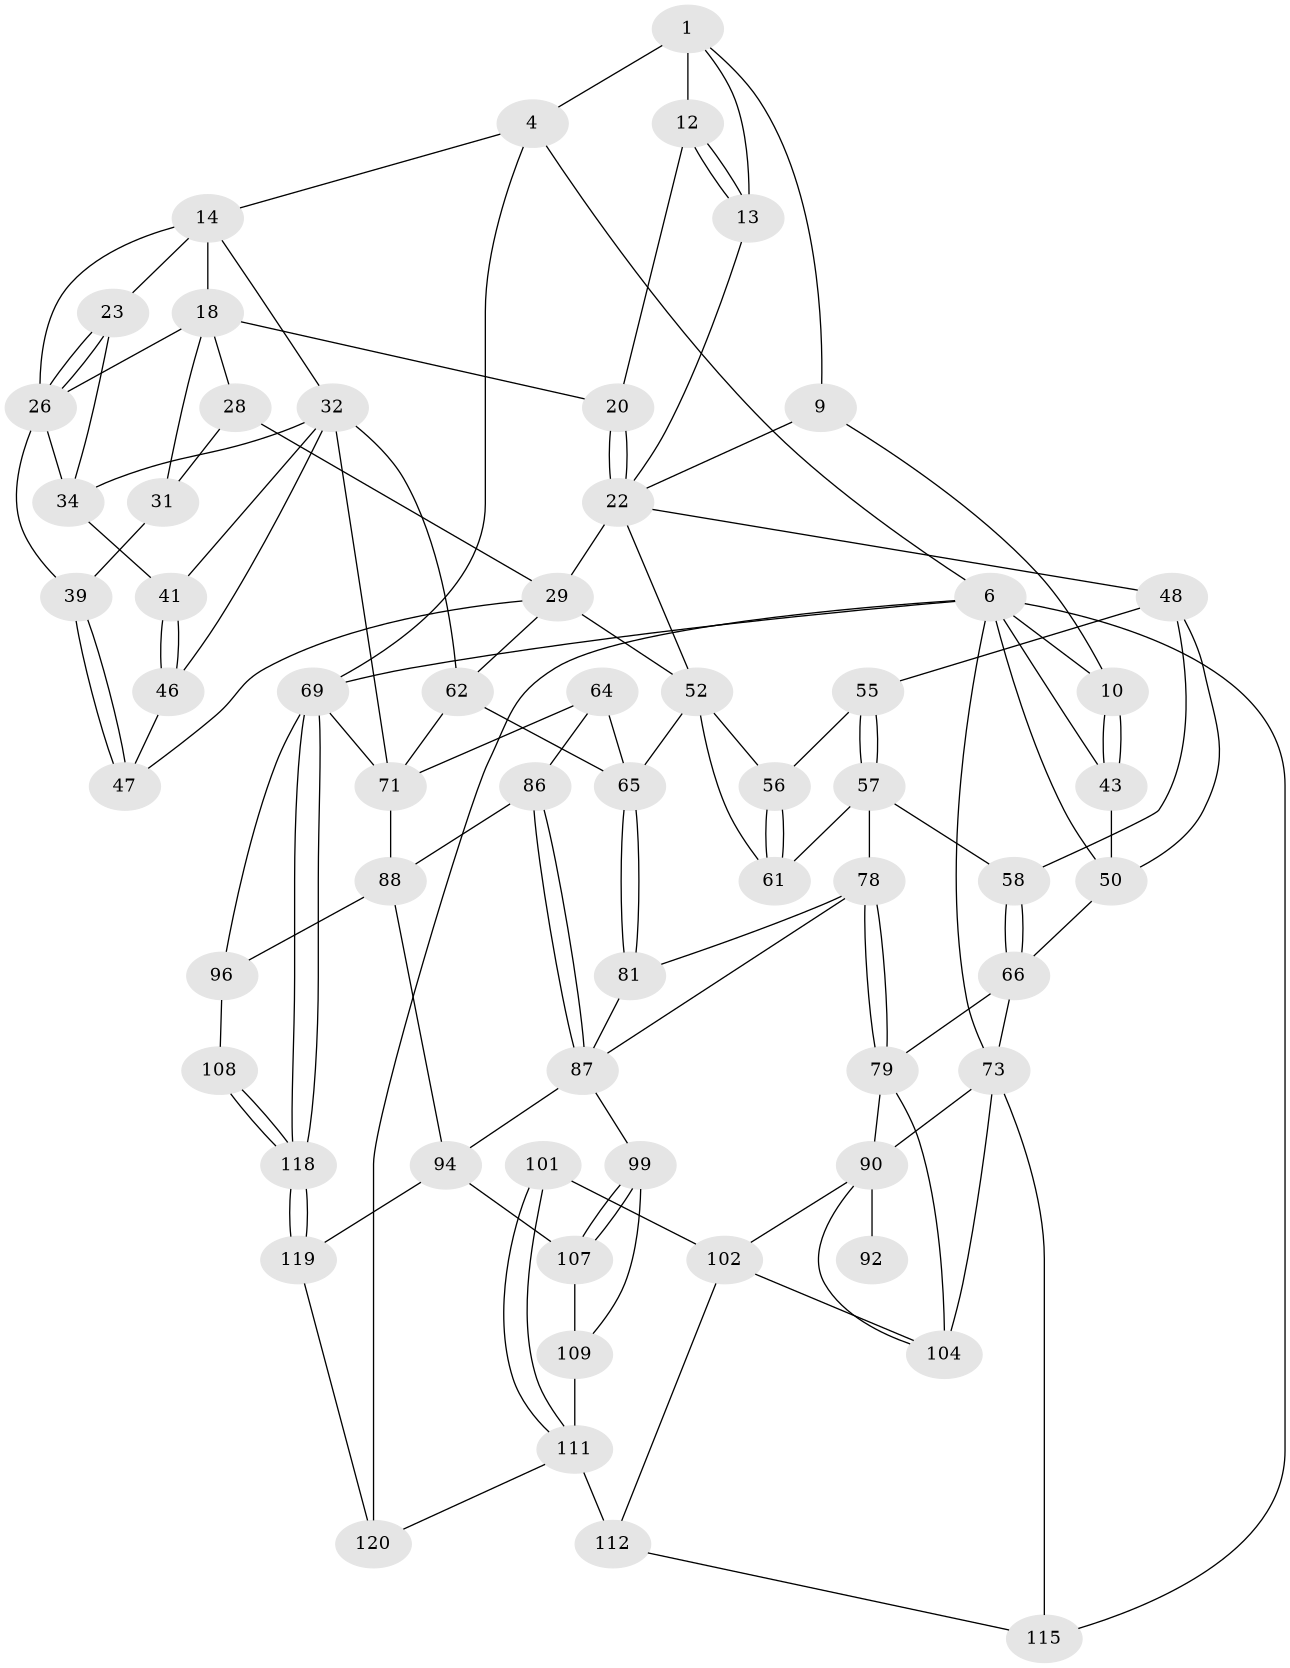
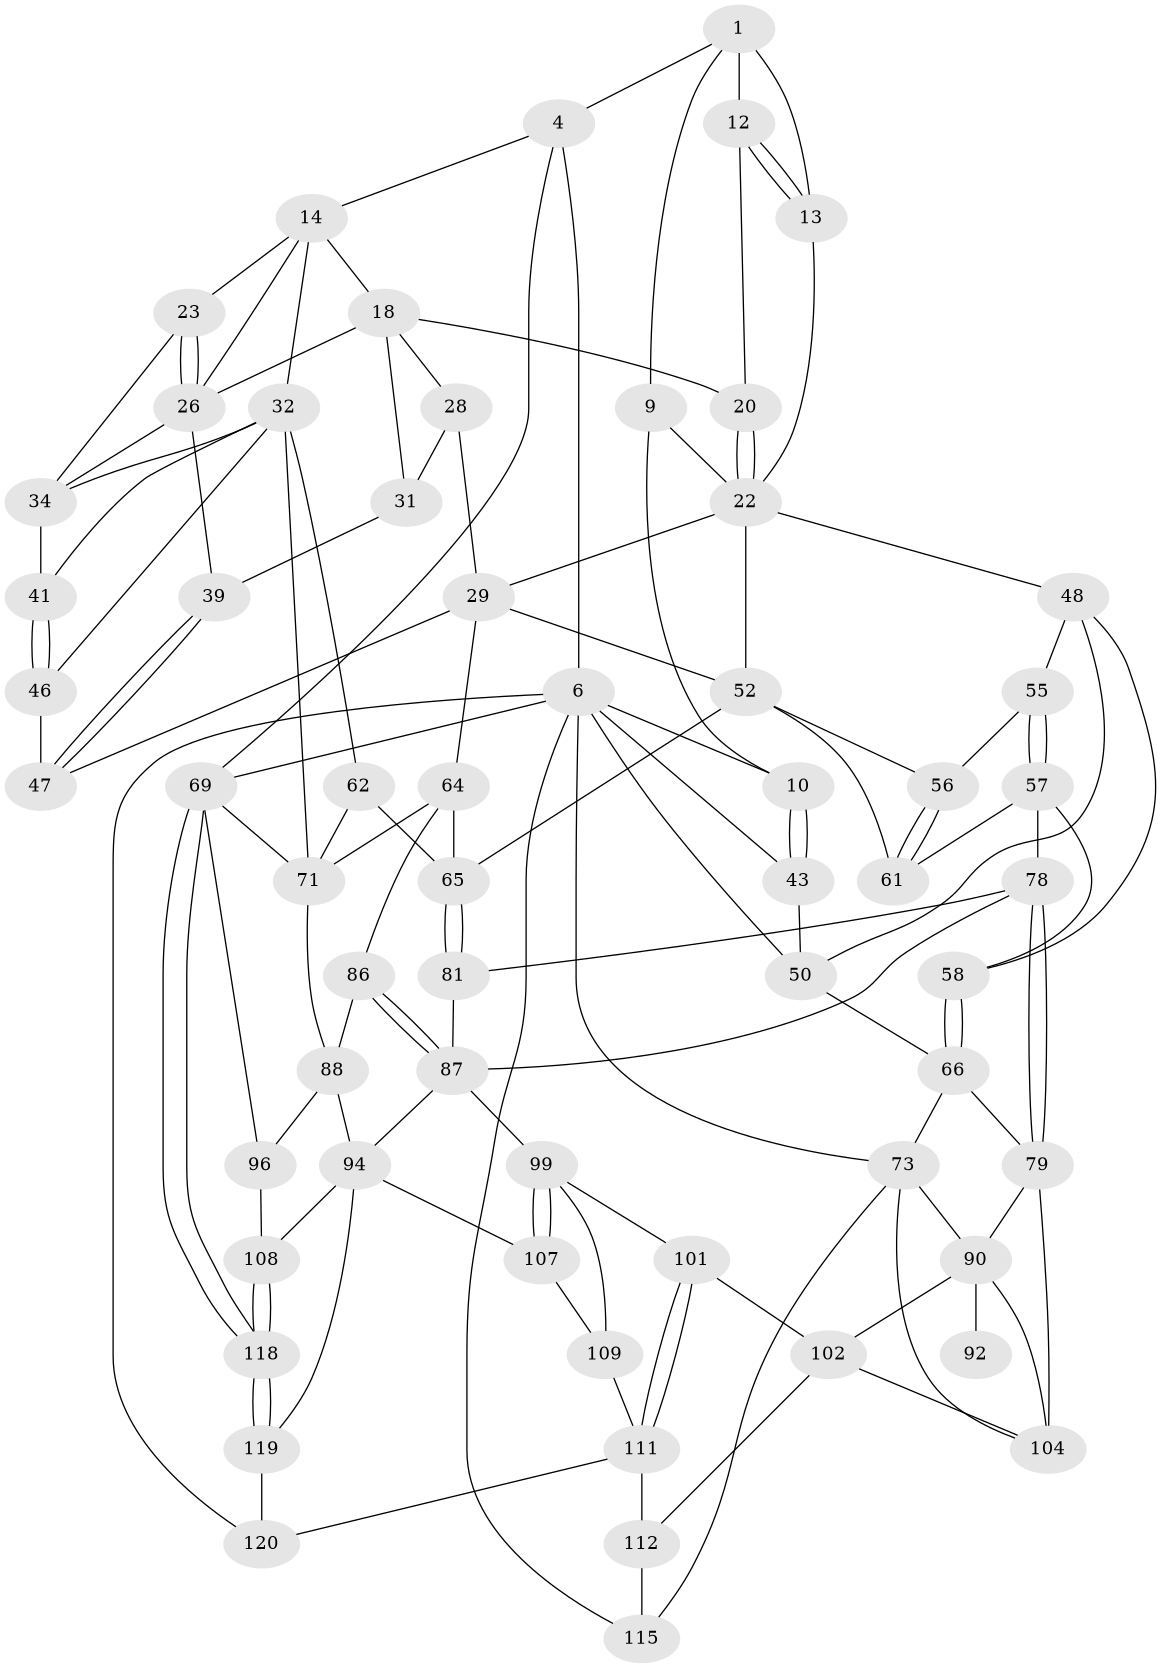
  graph {
    node [color=gray90 style=filled]
    1 [super="+2+8"]
    4 [super="+5"]
    9
    12 [super="+21"]
    13
    6 [super="+75+7+42"]
    14 [super="+17+15"]
    69 [super="+70"]
    10 [super="+11"]
    22 [super="+30"]
    20
    43
    50 [super="+59"]
    73 [super="+74"]
    115
    120
    18 [super="+19+26"]
    23
    n19 [label=26 super="+25"]
    32 [super="+45+33"]
    71 [super="+83"]
    96
    118
    66 [super="+67"]
    90 [super="+97+91"]
    104
    29 [super="+51"]
    48 [super="+49"]
    52 [super="+53+60"]
    28
    31 [super="+40"]
    34 [super="+35"]
    39
    62 [super="+76+63"]
    41
    46
    47
    55
    58
    56
    61
    65
    88 [super="+93"]
    57 [super="+68"]
    79 [super="+80"]
    81
    78 [super="+82"]
    87 [super="+95"]
    64 [super="+85"]
    86
    108
    119
    94 [super="+105"]
    92
    102 [super="+103"]
    99 [super="+100"]
    107
    101
    109 [super="+110"]
    112 [super="+113"]
    111 [super="+114"]
    1 -- 4
    1 -- 9
    1 -- 12 [weight=2]
    1 -- 13
    4 -- 6
    4 -- 14
    4 -- 69
    9 -- 10
    9 -- 22
    12 -- 13
    12 -- 13
    12 -- 20
    13 -- 22
    6 -- 69
    6 -- 10 [weight=2]
    6 -- 43
    6 -- 50
    6 -- 73
    6 -- 115
    6 -- 120
    14 -- 18
    14 -- 23
    14 -- n19
    14 -- 32
    69 -- 71
    69 -- 96
    69 -- 118
    69 -- 118
    10 -- 43
    10 -- 43
    22 -- 29
    22 -- 48
    22 -- 52
    20 -- 22
    20 -- 22
    43 -- 50
    50 -- 66
    73 -- 115
    73 -- 90
    73 -- 104
    18 -- 20
    18 -- n19
    18 -- 28
    18 -- 31 [weight=2]
    23 -- n19
    23 -- n19
    23 -- 34
    n19 -- 34
    n19 -- 39
    32 -- 71
    32 -- 34
    32 -- 62
    32 -- 41
    32 -- 46
    71 -- 88
    96 -- 108
    118 -- 119
    118 -- 119
    66 -- 73
    66 -- 79
    90 -- 104
    90 -- 92
    90 -- 102
    29 -- 52
-   29 -- 62
+   29 -- 64
    29 -- 47
    48 -- 50
    48 -- 55
    48 -- 58
    52 -- 56
    52 -- 61
    52 -- 65
    28 -- 29
    28 -- 31
    31 -- 39
    34 -- 41
    39 -- 47
    39 -- 47
    62 -- 71
    62 -- 65
    41 -- 46
    41 -- 46
    46 -- 47
    55 -- 56
    55 -- 57
    55 -- 57
    58 -- 66
    58 -- 66
    56 -- 61
    56 -- 61
    65 -- 81
    65 -- 81
    88 -- 96
    88 -- 94
    57 -- 58
    57 -- 61
    57 -- 78
    79 -- 90
    79 -- 104 [weight=2]
    81 -- 87
    78 -- 79
    78 -- 79
    78 -- 81
    78 -- 87
    87 -- 94
    87 -- 99
    64 -- 71
    64 -- 65
    64 -- 86
    86 -- 88
    86 -- 87
    86 -- 87
    108 -- 118
    108 -- 118
    119 -- 120
+   94 -- 108
    94 -- 119
    94 -- 107
    102 -- 104
    102 -- 112
    99 -- 107
    99 -- 107
+   99 -- 101
    99 -- 109
    107 -- 109
    101 -- 102
    101 -- 111
    101 -- 111
    109 -- 111 [weight=2]
    112 -- 115
    111 -- 120
    111 -- 112 [weight=2]
  }
